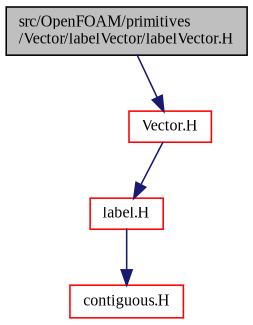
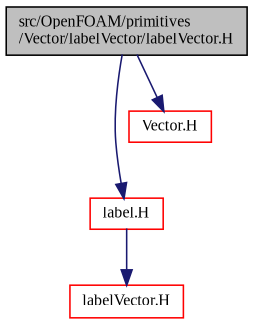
  digraph {
    fontname="Liberation Serif"
    node [color=red fontname="Liberation Serif" fontsize=10 shape=record]
    edge [color=midnightblue fontname="Liberation Serif" fontsize=10 labelfontname=Helvetica labelfontsize=10 style=solid]
    n1 [color=black fillcolor=grey75 fontcolor=black height=0.2 label="src/OpenFOAM/primitives\l/Vector/labelVector/labelVector.H" style=filled width=0.4]
    n2 [height=0.2 label="label.H" width=0.4]
    n3 [height=0.2 label="Vector.H" width=0.4]
-   n4 [height=0.2 label="contiguous.H" width=0.4]
-   n3 -> n2
+   n4 [height=0.2 label="labelVector.H" width=0.4]
+   n1 -> n2
    n1 -> n3
    n2 -> n4
  }
